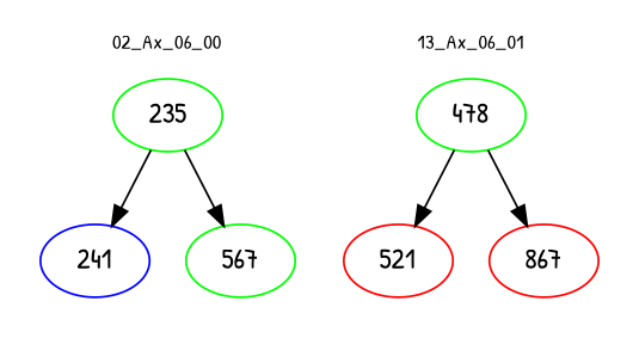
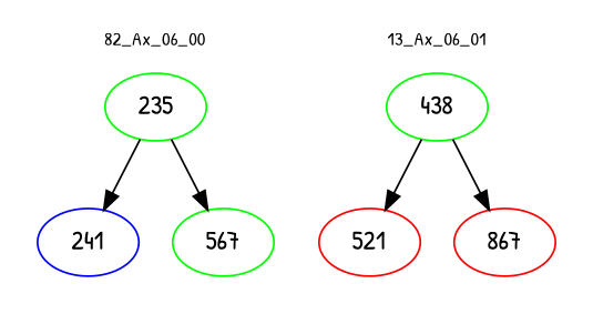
  digraph {
    fontname="Patrick Hand"
    node [color=green fontname="Patrick Hand"]
    edge [color=black fontname="Patrick Hand"]
    n1 [label=235]
    n2 [color=blue label=241]
    n3 [label=567]
-   n4 [label=478]
+   n4 [label=438]
    n5 [color=red label=521]
    n6 [color=red label=867]
    subgraph cluster_1 {
      color=white
      fontsize=10
-     label="02_Ax_06_00"
+     label="82_Ax_06_00"
      n1
      n2
      n3
    }
    subgraph cluster_2 {
      color=white
      fontsize=10
      label="13_Ax_06_01"
      n4
      n5
      n6
    }
    n1 -> n2
    n1 -> n3
    n4 -> n5
    n4 -> n6
  }
